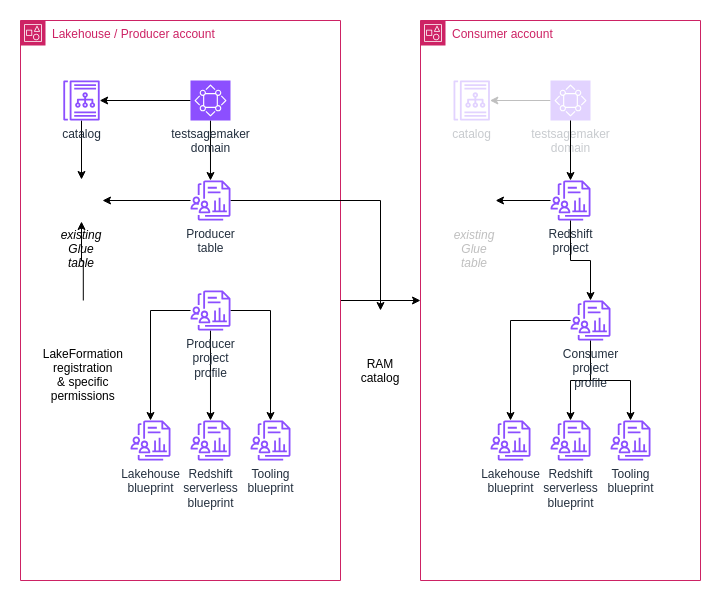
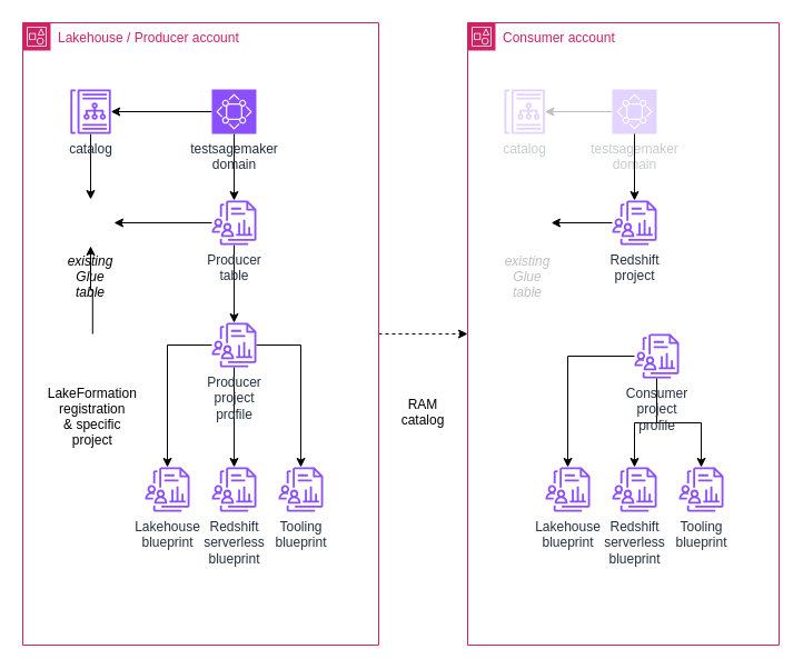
  <mxCell id="0" />
  <mxCell id="1" parent="0" />
  <mxCell id="2" style="edgeStyle=orthogonalEdgeStyle;rounded=0;orthogonalLoop=1;jettySize=auto;html=1;" edge="1" parent="1" source="3" target="37"><mxGeometry relative="1" as="geometry" /></mxCell>
  <mxCell id="3" value="testsagemaker&lt;div&gt;domain&lt;/div&gt;" style="sketch=0;points=[[0,0,0],[0.25,0,0],[0.5,0,0],[0.75,0,0],[1,0,0],[0,1,0],[0.25,1,0],[0.5,1,0],[0.75,1,0],[1,1,0],[0,0.25,0],[0,0.5,0],[0,0.75,0],[1,0.25,0],[1,0.5,0],[1,0.75,0]];outlineConnect=0;fontColor=#232F3E;fillColor=#8C4FFF;strokeColor=#ffffff;dashed=0;verticalLabelPosition=bottom;verticalAlign=top;align=center;html=1;fontSize=12;fontStyle=0;aspect=fixed;shape=mxgraph.aws4.resourceIcon;resIcon=mxgraph.aws4.datazone;" vertex="1" parent="1"><mxGeometry x="550" y="80" width="40" height="40" as="geometry" /></mxCell>
- <mxCell id="4" style="edgeStyle=orthogonalEdgeStyle;rounded=0;orthogonalLoop=1;jettySize=auto;html=1;entryX=0;entryY=0.5;entryDx=0;entryDy=0;" edge="1" parent="1" source="5" target="24"><mxGeometry relative="1" as="geometry" /></mxCell>
+ <mxCell id="4" style="edgeStyle=orthogonalEdgeStyle;rounded=0;orthogonalLoop=1;jettySize=auto;html=1;entryX=0;entryY=0.5;entryDx=0;entryDy=0;dashed=1;" edge="1" parent="1" source="5" target="24"><mxGeometry relative="1" as="geometry" /></mxCell>
  <mxCell id="5" value="Lakehouse / Producer account" style="points=[[0,0],[0.25,0],[0.5,0],[0.75,0],[1,0],[1,0.25],[1,0.5],[1,0.75],[1,1],[0.75,1],[0.5,1],[0.25,1],[0,1],[0,0.75],[0,0.5],[0,0.25]];outlineConnect=0;gradientColor=none;html=1;whiteSpace=wrap;fontSize=12;fontStyle=0;container=1;pointerEvents=0;collapsible=0;recursiveResize=0;shape=mxgraph.aws4.group;grIcon=mxgraph.aws4.group_account;strokeColor=#CD2264;fillColor=none;verticalAlign=top;align=left;spacingLeft=30;fontColor=#CD2264;dashed=0;" vertex="1" parent="1"><mxGeometry y="20" width="320" height="560" as="geometry" x="20" /></mxCell>
  <mxCell id="6" style="edgeStyle=orthogonalEdgeStyle;rounded=0;orthogonalLoop=1;jettySize=auto;html=1;" edge="1" parent="5" source="8" target="13"><mxGeometry relative="1" as="geometry" /></mxCell>
  <mxCell id="7" style="edgeStyle=orthogonalEdgeStyle;rounded=0;orthogonalLoop=1;jettySize=auto;html=1;" edge="1" parent="5" source="8" target="11"><mxGeometry relative="1" as="geometry" /></mxCell>
  <mxCell id="8" value="testsagemaker&lt;div&gt;domain&lt;/div&gt;" style="sketch=0;points=[[0,0,0],[0.25,0,0],[0.5,0,0],[0.75,0,0],[1,0,0],[0,1,0],[0.25,1,0],[0.5,1,0],[0.75,1,0],[1,1,0],[0,0.25,0],[0,0.5,0],[0,0.75,0],[1,0.25,0],[1,0.5,0],[1,0.75,0]];outlineConnect=0;fontColor=#232F3E;fillColor=#8C4FFF;strokeColor=#ffffff;dashed=0;verticalLabelPosition=bottom;verticalAlign=top;align=center;html=1;fontSize=12;fontStyle=0;aspect=fixed;shape=mxgraph.aws4.resourceIcon;resIcon=mxgraph.aws4.datazone;" vertex="1" parent="5"><mxGeometry x="169.99" y="60" width="40" height="40" as="geometry" /></mxCell>
- <mxCell id="9" style="edgeStyle=orthogonalEdgeStyle;rounded=0;orthogonalLoop=1;jettySize=auto;html=1;" edge="1" parent="5" source="11" target="40"><mxGeometry relative="1" as="geometry" /></mxCell>
+ <mxCell id="9" style="edgeStyle=orthogonalEdgeStyle;rounded=0;orthogonalLoop=1;jettySize=auto;html=1;" edge="1" parent="5" source="11" target="17"><mxGeometry relative="1" as="geometry" /></mxCell>
  <mxCell id="10" style="edgeStyle=orthogonalEdgeStyle;rounded=0;orthogonalLoop=1;jettySize=auto;html=1;entryX=1;entryY=0.5;entryDx=0;entryDy=0;" edge="1" parent="5" source="11" target="21"><mxGeometry relative="1" as="geometry" /></mxCell>
  <mxCell id="11" value="Producer&lt;div&gt;table&lt;/div&gt;" style="sketch=0;outlineConnect=0;fontColor=#232F3E;gradientColor=none;fillColor=#8C4FFF;strokeColor=none;dashed=0;verticalLabelPosition=bottom;verticalAlign=top;align=center;html=1;fontSize=12;fontStyle=0;aspect=fixed;pointerEvents=1;shape=mxgraph.aws4.datazone_data_projects;" vertex="1" parent="5"><mxGeometry x="169.99" y="160" width="40" height="40" as="geometry" /></mxCell>
  <mxCell id="12" style="edgeStyle=orthogonalEdgeStyle;rounded=0;orthogonalLoop=1;jettySize=auto;html=1;" edge="1" parent="5" source="13" target="21"><mxGeometry relative="1" as="geometry" /></mxCell>
  <mxCell id="13" value="catalog" style="sketch=0;outlineConnect=0;fontColor=#232F3E;gradientColor=none;fillColor=#8C4FFF;strokeColor=none;dashed=0;verticalLabelPosition=bottom;verticalAlign=top;align=center;html=1;fontSize=12;fontStyle=0;aspect=fixed;pointerEvents=1;shape=mxgraph.aws4.datazone_business_data_catalog;" vertex="1" parent="5"><mxGeometry x="42.79" y="60" width="36.41" height="40" as="geometry" /></mxCell>
  <mxCell id="14" style="edgeStyle=orthogonalEdgeStyle;rounded=0;orthogonalLoop=1;jettySize=auto;html=1;" edge="1" parent="5" source="17" target="20"><mxGeometry relative="1" as="geometry" /></mxCell>
  <mxCell id="15" style="edgeStyle=orthogonalEdgeStyle;rounded=0;orthogonalLoop=1;jettySize=auto;html=1;" edge="1" parent="5" source="17" target="19"><mxGeometry relative="1" as="geometry" /></mxCell>
  <mxCell id="16" style="edgeStyle=orthogonalEdgeStyle;rounded=0;orthogonalLoop=1;jettySize=auto;html=1;" edge="1" parent="5" source="17" target="18"><mxGeometry relative="1" as="geometry" /></mxCell>
  <mxCell id="17" value="Producer&lt;div&gt;project&lt;/div&gt;&lt;div&gt;profile&lt;/div&gt;" style="sketch=0;outlineConnect=0;fontColor=#232F3E;gradientColor=none;fillColor=#8C4FFF;strokeColor=none;dashed=0;verticalLabelPosition=bottom;verticalAlign=top;align=center;html=1;fontSize=12;fontStyle=0;aspect=fixed;pointerEvents=1;shape=mxgraph.aws4.datazone_data_projects;" vertex="1" parent="5"><mxGeometry x="169.99" y="270" width="40" height="40" as="geometry" /></mxCell>
  <mxCell id="18" value="Tooling &lt;br&gt;blueprint" style="sketch=0;outlineConnect=0;fontColor=#232F3E;gradientColor=none;fillColor=#8C4FFF;strokeColor=none;dashed=0;verticalLabelPosition=bottom;verticalAlign=top;align=center;html=1;fontSize=12;fontStyle=0;aspect=fixed;pointerEvents=1;shape=mxgraph.aws4.datazone_data_projects;" vertex="1" parent="5"><mxGeometry x="229.99" y="400" width="40" height="40" as="geometry" /></mxCell>
  <mxCell id="19" value="Redshift&lt;div&gt;serverless&lt;br&gt;blueprint&lt;/div&gt;" style="sketch=0;outlineConnect=0;fontColor=#232F3E;gradientColor=none;fillColor=#8C4FFF;strokeColor=none;dashed=0;verticalLabelPosition=bottom;verticalAlign=top;align=center;html=1;fontSize=12;fontStyle=0;aspect=fixed;pointerEvents=1;shape=mxgraph.aws4.datazone_data_projects;" vertex="1" parent="5"><mxGeometry x="169.99" y="400" width="40" height="40" as="geometry" /></mxCell>
  <mxCell id="20" value="Lakehouse&lt;br&gt;blueprint" style="sketch=0;outlineConnect=0;fontColor=#232F3E;gradientColor=none;fillColor=#8C4FFF;strokeColor=none;dashed=0;verticalLabelPosition=bottom;verticalAlign=top;align=center;html=1;fontSize=12;fontStyle=0;aspect=fixed;pointerEvents=1;shape=mxgraph.aws4.datazone_data_projects;" vertex="1" parent="5"><mxGeometry x="109.99" y="400" width="40" height="40" as="geometry" /></mxCell>
  <mxCell id="21" value="existing&#10;Glue&#10;table" style="shape=image;verticalLabelPosition=bottom;labelBackgroundColor=default;verticalAlign=top;aspect=fixed;imageAspect=0;image=https://media.istockphoto.com/id/1475853556/vector/vector-icon-concept-of-data-tables-for-finance-and-accounting-can-be-used-for-accounting.jpg?s=612x612&amp;w=0&amp;k=20&amp;c=dS8ckgd2PenyibguhIWr-GumrpmQCo7t6509a-Wa8i8=;fontStyle=2" vertex="1" parent="5"><mxGeometry x="40" y="159" width="42" height="42" as="geometry" /></mxCell>
  <mxCell id="22" style="edgeStyle=orthogonalEdgeStyle;rounded=0;orthogonalLoop=1;jettySize=auto;html=1;" edge="1" parent="5" source="23" target="21"><mxGeometry relative="1" as="geometry" /></mxCell>
- <mxCell id="23" value="LakeFormation&#10;registration&#10;&amp; specific&#10;permissions" style="shape=image;verticalLabelPosition=bottom;labelBackgroundColor=default;verticalAlign=top;aspect=fixed;imageAspect=0;image=https://encrypted-tbn0.gstatic.com/images?q=tbn:ANd9GcQPRs4HxRfPx4WQ1lM2FtH99Zg8Ttjij8FSQA&amp;s;" vertex="1" parent="5"><mxGeometry x="42.79" y="280" width="40" height="40" as="geometry" /></mxCell>
+ <mxCell id="23" value="LakeFormation&#10;registration&#10;&amp; specific&#10;project" style="shape=image;verticalLabelPosition=bottom;labelBackgroundColor=default;verticalAlign=top;aspect=fixed;imageAspect=0;image=https://encrypted-tbn0.gstatic.com/images?q=tbn:ANd9GcQPRs4HxRfPx4WQ1lM2FtH99Zg8Ttjij8FSQA&amp;s;" vertex="1" parent="5"><mxGeometry x="42.79" y="280" width="40" height="40" as="geometry" /></mxCell>
  <mxCell id="24" value="Consumer account" style="points=[[0,0],[0.25,0],[0.5,0],[0.75,0],[1,0],[1,0.25],[1,0.5],[1,0.75],[1,1],[0.75,1],[0.5,1],[0.25,1],[0,1],[0,0.75],[0,0.5],[0,0.25]];outlineConnect=0;gradientColor=none;html=1;whiteSpace=wrap;fontSize=12;fontStyle=0;container=1;pointerEvents=0;collapsible=0;recursiveResize=0;shape=mxgraph.aws4.group;grIcon=mxgraph.aws4.group_account;strokeColor=#CD2264;fillColor=none;verticalAlign=top;align=left;spacingLeft=30;fontColor=#CD2264;dashed=0;" vertex="1" parent="1"><mxGeometry x="420" y="20" width="280" height="560" as="geometry" /></mxCell>
  <mxCell id="25" style="edgeStyle=orthogonalEdgeStyle;rounded=0;orthogonalLoop=1;jettySize=auto;html=1;entryX=1;entryY=0.5;entryDx=0;entryDy=0;" edge="1" parent="24" source="26" target="31"><mxGeometry relative="1" as="geometry" /></mxCell>
  <mxCell id="26" value="Redshift&lt;div&gt;project&lt;/div&gt;" style="sketch=0;outlineConnect=0;fontColor=#232F3E;gradientColor=none;fillColor=#8C4FFF;strokeColor=none;dashed=0;verticalLabelPosition=bottom;verticalAlign=top;align=center;html=1;fontSize=12;fontStyle=0;aspect=fixed;pointerEvents=1;shape=mxgraph.aws4.datazone_data_projects;" vertex="1" parent="24"><mxGeometry x="130" y="160" width="40" height="40" as="geometry" /></mxCell>
  <mxCell id="27" style="edgeStyle=orthogonalEdgeStyle;rounded=0;orthogonalLoop=1;jettySize=auto;html=1;" edge="1" parent="24" source="29" target="34"><mxGeometry relative="1" as="geometry" /></mxCell>
  <mxCell id="28" style="edgeStyle=orthogonalEdgeStyle;rounded=0;orthogonalLoop=1;jettySize=auto;html=1;" edge="1" parent="24" source="29" target="33"><mxGeometry relative="1" as="geometry" /></mxCell>
  <mxCell id="29" value="Consumer&lt;div&gt;project&lt;/div&gt;&lt;div&gt;profile&lt;/div&gt;" style="sketch=0;outlineConnect=0;fontColor=#232F3E;gradientColor=none;fillColor=#8C4FFF;strokeColor=none;dashed=0;verticalLabelPosition=bottom;verticalAlign=top;align=center;html=1;fontSize=12;fontStyle=0;aspect=fixed;pointerEvents=1;shape=mxgraph.aws4.datazone_data_projects;" vertex="1" parent="24"><mxGeometry x="150" y="280" width="40" height="40" as="geometry" /></mxCell>
- <mxCell id="30" style="edgeStyle=orthogonalEdgeStyle;rounded=0;orthogonalLoop=1;jettySize=auto;html=1;" edge="1" parent="24" source="26" target="29"><mxGeometry relative="1" as="geometry" /></mxCell>
  <mxCell id="31" value="existing&#10;Glue&#10;table" style="shape=image;verticalLabelPosition=bottom;labelBackgroundColor=default;verticalAlign=top;aspect=fixed;imageAspect=0;image=https://media.istockphoto.com/id/1475853556/vector/vector-icon-concept-of-data-tables-for-finance-and-accounting-can-be-used-for-accounting.jpg?s=612x612&amp;w=0&amp;k=20&amp;c=dS8ckgd2PenyibguhIWr-GumrpmQCo7t6509a-Wa8i8=;fontStyle=2" vertex="1" parent="24"><mxGeometry x="33" y="159" width="42" height="42" as="geometry" /></mxCell>
  <mxCell id="32" value="" style="rounded=0;whiteSpace=wrap;html=1;opacity=75;strokeColor=none;" vertex="1" parent="24"><mxGeometry x="30" y="159" width="46" height="101" as="geometry" /></mxCell>
  <mxCell id="33" value="Tooling &lt;br&gt;blueprint" style="sketch=0;outlineConnect=0;fontColor=#232F3E;gradientColor=none;fillColor=#8C4FFF;strokeColor=none;dashed=0;verticalLabelPosition=bottom;verticalAlign=top;align=center;html=1;fontSize=12;fontStyle=0;aspect=fixed;pointerEvents=1;shape=mxgraph.aws4.datazone_data_projects;" vertex="1" parent="24"><mxGeometry x="190" y="400" width="40" height="40" as="geometry" /></mxCell>
  <mxCell id="34" value="Redshift&lt;div&gt;serverless&lt;br&gt;blueprint&lt;/div&gt;" style="sketch=0;outlineConnect=0;fontColor=#232F3E;gradientColor=none;fillColor=#8C4FFF;strokeColor=none;dashed=0;verticalLabelPosition=bottom;verticalAlign=top;align=center;html=1;fontSize=12;fontStyle=0;aspect=fixed;pointerEvents=1;shape=mxgraph.aws4.datazone_data_projects;" vertex="1" parent="24"><mxGeometry x="130" y="400" width="40" height="40" as="geometry" /></mxCell>
  <mxCell id="35" value="Lakehouse&lt;br&gt;blueprint" style="sketch=0;outlineConnect=0;fontColor=#232F3E;gradientColor=none;fillColor=#8C4FFF;strokeColor=none;dashed=0;verticalLabelPosition=bottom;verticalAlign=top;align=center;html=1;fontSize=12;fontStyle=0;aspect=fixed;pointerEvents=1;shape=mxgraph.aws4.datazone_data_projects;" vertex="1" parent="24"><mxGeometry x="70" y="400" width="40" height="40" as="geometry" /></mxCell>
  <mxCell id="36" value="" style="edgeStyle=orthogonalEdgeStyle;rounded=0;orthogonalLoop=1;jettySize=auto;html=1;" edge="1" parent="24" source="29" target="35"><mxGeometry relative="1" as="geometry"><mxPoint x="490" y="500" as="sourcePoint" /><mxPoint x="450" y="620" as="targetPoint" /></mxGeometry></mxCell>
  <mxCell id="37" value="catalog" style="sketch=0;outlineConnect=0;fontColor=#232F3E;gradientColor=none;fillColor=#8C4FFF;strokeColor=none;dashed=0;verticalLabelPosition=bottom;verticalAlign=top;align=center;html=1;fontSize=12;fontStyle=0;aspect=fixed;pointerEvents=1;shape=mxgraph.aws4.datazone_business_data_catalog;" vertex="1" parent="24"><mxGeometry x="33" y="60" width="36.41" height="40" as="geometry" /></mxCell>
  <mxCell id="38" value="" style="rounded=0;whiteSpace=wrap;html=1;opacity=75;strokeColor=none;" vertex="1" parent="24"><mxGeometry x="23.41" y="50" width="176.59" height="90" as="geometry" /></mxCell>
  <mxCell id="39" style="edgeStyle=orthogonalEdgeStyle;rounded=0;orthogonalLoop=1;jettySize=auto;html=1;" edge="1" parent="1" source="3" target="26"><mxGeometry relative="1" as="geometry"><Array as="points"><mxPoint x="570" y="100" /></Array></mxGeometry></mxCell>
  <mxCell id="40" value="RAM&#10;catalog" style="shape=image;verticalLabelPosition=bottom;labelBackgroundColor=default;verticalAlign=top;aspect=fixed;imageAspect=0;image=https://pyongwonlee.com/wp-content/uploads/2024/02/ram.png;" vertex="1" parent="1"><mxGeometry x="360" y="310" width="40" height="40" as="geometry" /></mxCell>
